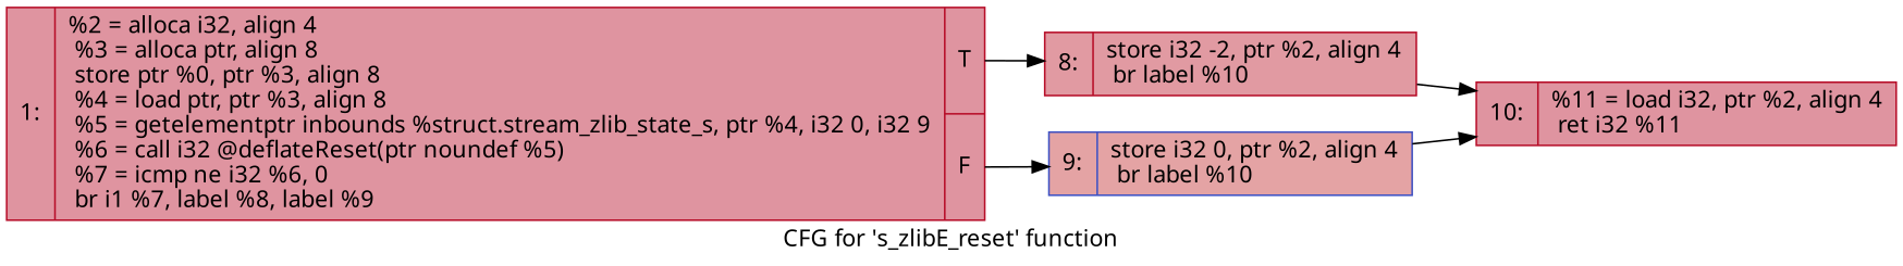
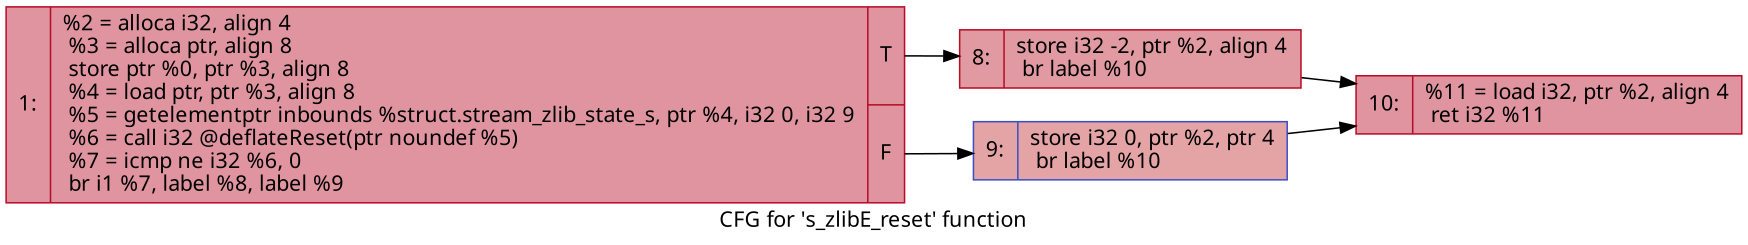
  digraph {
    label="CFG for 's_zlibE_reset' function"
    rankdir=LR
    fontname="Noto Sans"
    node [color="#b70d28ff" fillcolor="#b70d2870" fontname="Noto Sans" shape=record style=filled]
    edge [fontname="Noto Sans"]
    n1 [label="{1:\l|  %2 = alloca i32, align 4\l  %3 = alloca ptr, align 8\l  store ptr %0, ptr %3, align 8\l  %4 = load ptr, ptr %3, align 8\l  %5 = getelementptr inbounds %struct.stream_zlib_state_s, ptr %4, i32 0, i32 9\l  %6 = call i32 @deflateReset(ptr noundef %5)\l  %7 = icmp ne i32 %6, 0\l  br i1 %7, label %8, label %9\l|{<s0>T|<s1>F}}"]
    n2 [fillcolor="#bb1b2c70" label="{8:\l|  store i32 -2, ptr %2, align 4\l  br label %10\l}"]
-   n3 [color="#3d50c3ff" fillcolor="#c32e3170" label="{9:\l|  store i32 0, ptr %2, align 4\l  br label %10\l}"]
+   n3 [color="#3d50c3ff" fillcolor="#c32e3170" label="{9:\l|  store i32 0, ptr %2, ptr 4\l  br label %10\l}"]
    n4 [label="{10:\l|  %11 = load i32, ptr %2, align 4\l  ret i32 %11\l}"]
    n1 -> n2 [tailport=s0]
    n1 -> n3 [tailport=s1]
    n2 -> n4
    n3 -> n4
  }
